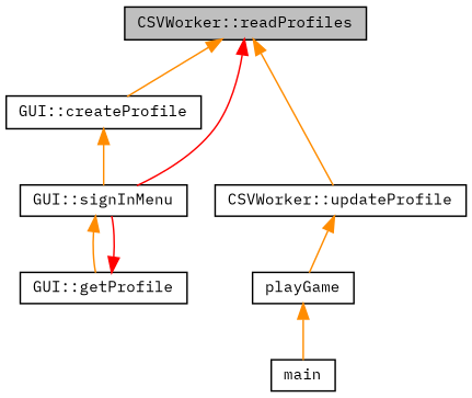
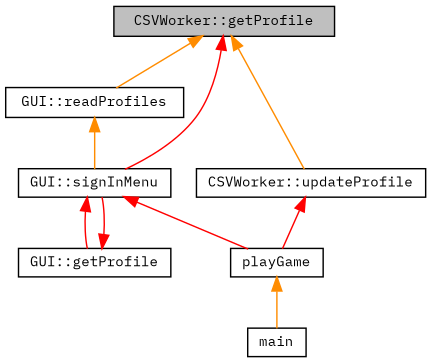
  digraph {
    fontname="IBM Plex Mono"
    rankdir=TB
    node [color=black fillcolor=white fontname="IBM Plex Mono" fontsize=10 shape=record style=filled]
    edge [color=red dir=back fontname="IBM Plex Mono" fontsize=10 labelfontname=Helvetica labelfontsize=10 style=solid]
-   n1 [fillcolor=grey75 fontcolor=black height=0.2 label="CSVWorker::readProfiles" width=0.4]
-   n2 [height=0.2 label="GUI::createProfile" width=0.4]
+   n1 [fillcolor=grey75 fontcolor=black height=0.2 label="CSVWorker::getProfile" width=0.4]
+   n2 [height=0.2 label="GUI::readProfiles" width=0.4]
    n3 [height=0.2 label="CSVWorker::updateProfile" width=0.4]
    n4 [height=0.2 label="GUI::signInMenu" width=0.4]
    n5 [height=0.2 label="GUI::getProfile" width=0.4]
    n6 [height=0.2 label=playGame width=0.4]
    n7 [height=0.2 label=main width=0.4]
    n1 -> n2 [color=darkorange]
    n1 -> n3 [color=darkorange]
    n1 -> n4
    n2 -> n4 [color=darkorange]
-   n3 -> n6 [color=darkorange]
-   n4 -> n5 [color=darkorange]
+   n3 -> n6
+   n4 -> n5
+   n4 -> n6
    n5 -> n4
    n6 -> n7 [color=darkorange]
  }
